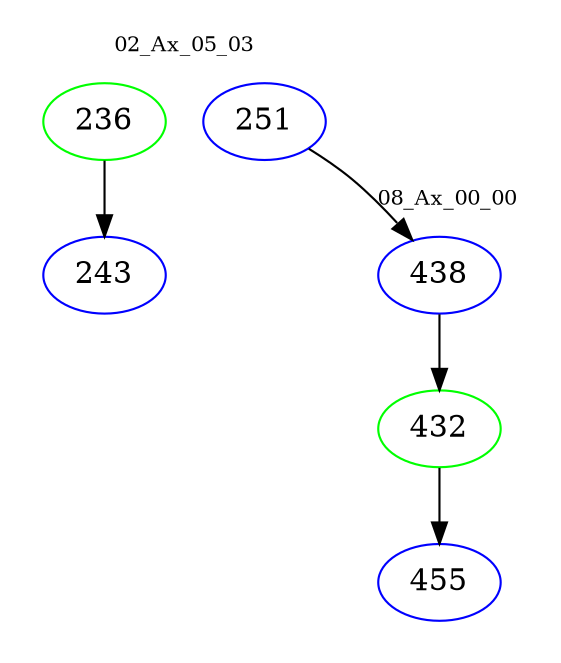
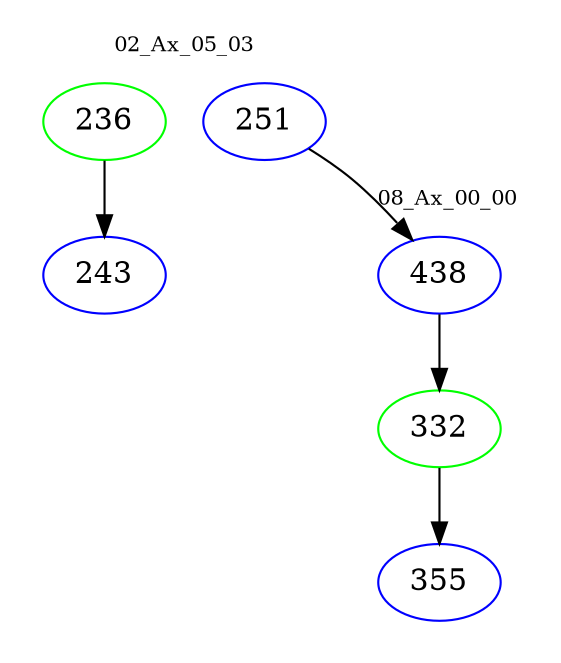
  digraph {
    node [color=blue]
    edge [color=black]
    n1 [label=438]
-   n2 [color=green label=432]
-   n3 [label=455]
+   n2 [color=green label=332]
+   n3 [label=355]
    n4 [label=251]
    n5 [color=green label=236]
    n6 [label=243]
    subgraph cluster_1 {
      color=white
      fontsize=10
      label="08_Ax_00_00"
      n1
      n2
      n3
    }
    subgraph cluster_2 {
      color=white
      fontsize=10
      label="02_Ax_05_03"
      n4
      n5
      n6
    }
    n1 -> n2
    n2 -> n3
    n4 -> n1
    n5 -> n6
  }
